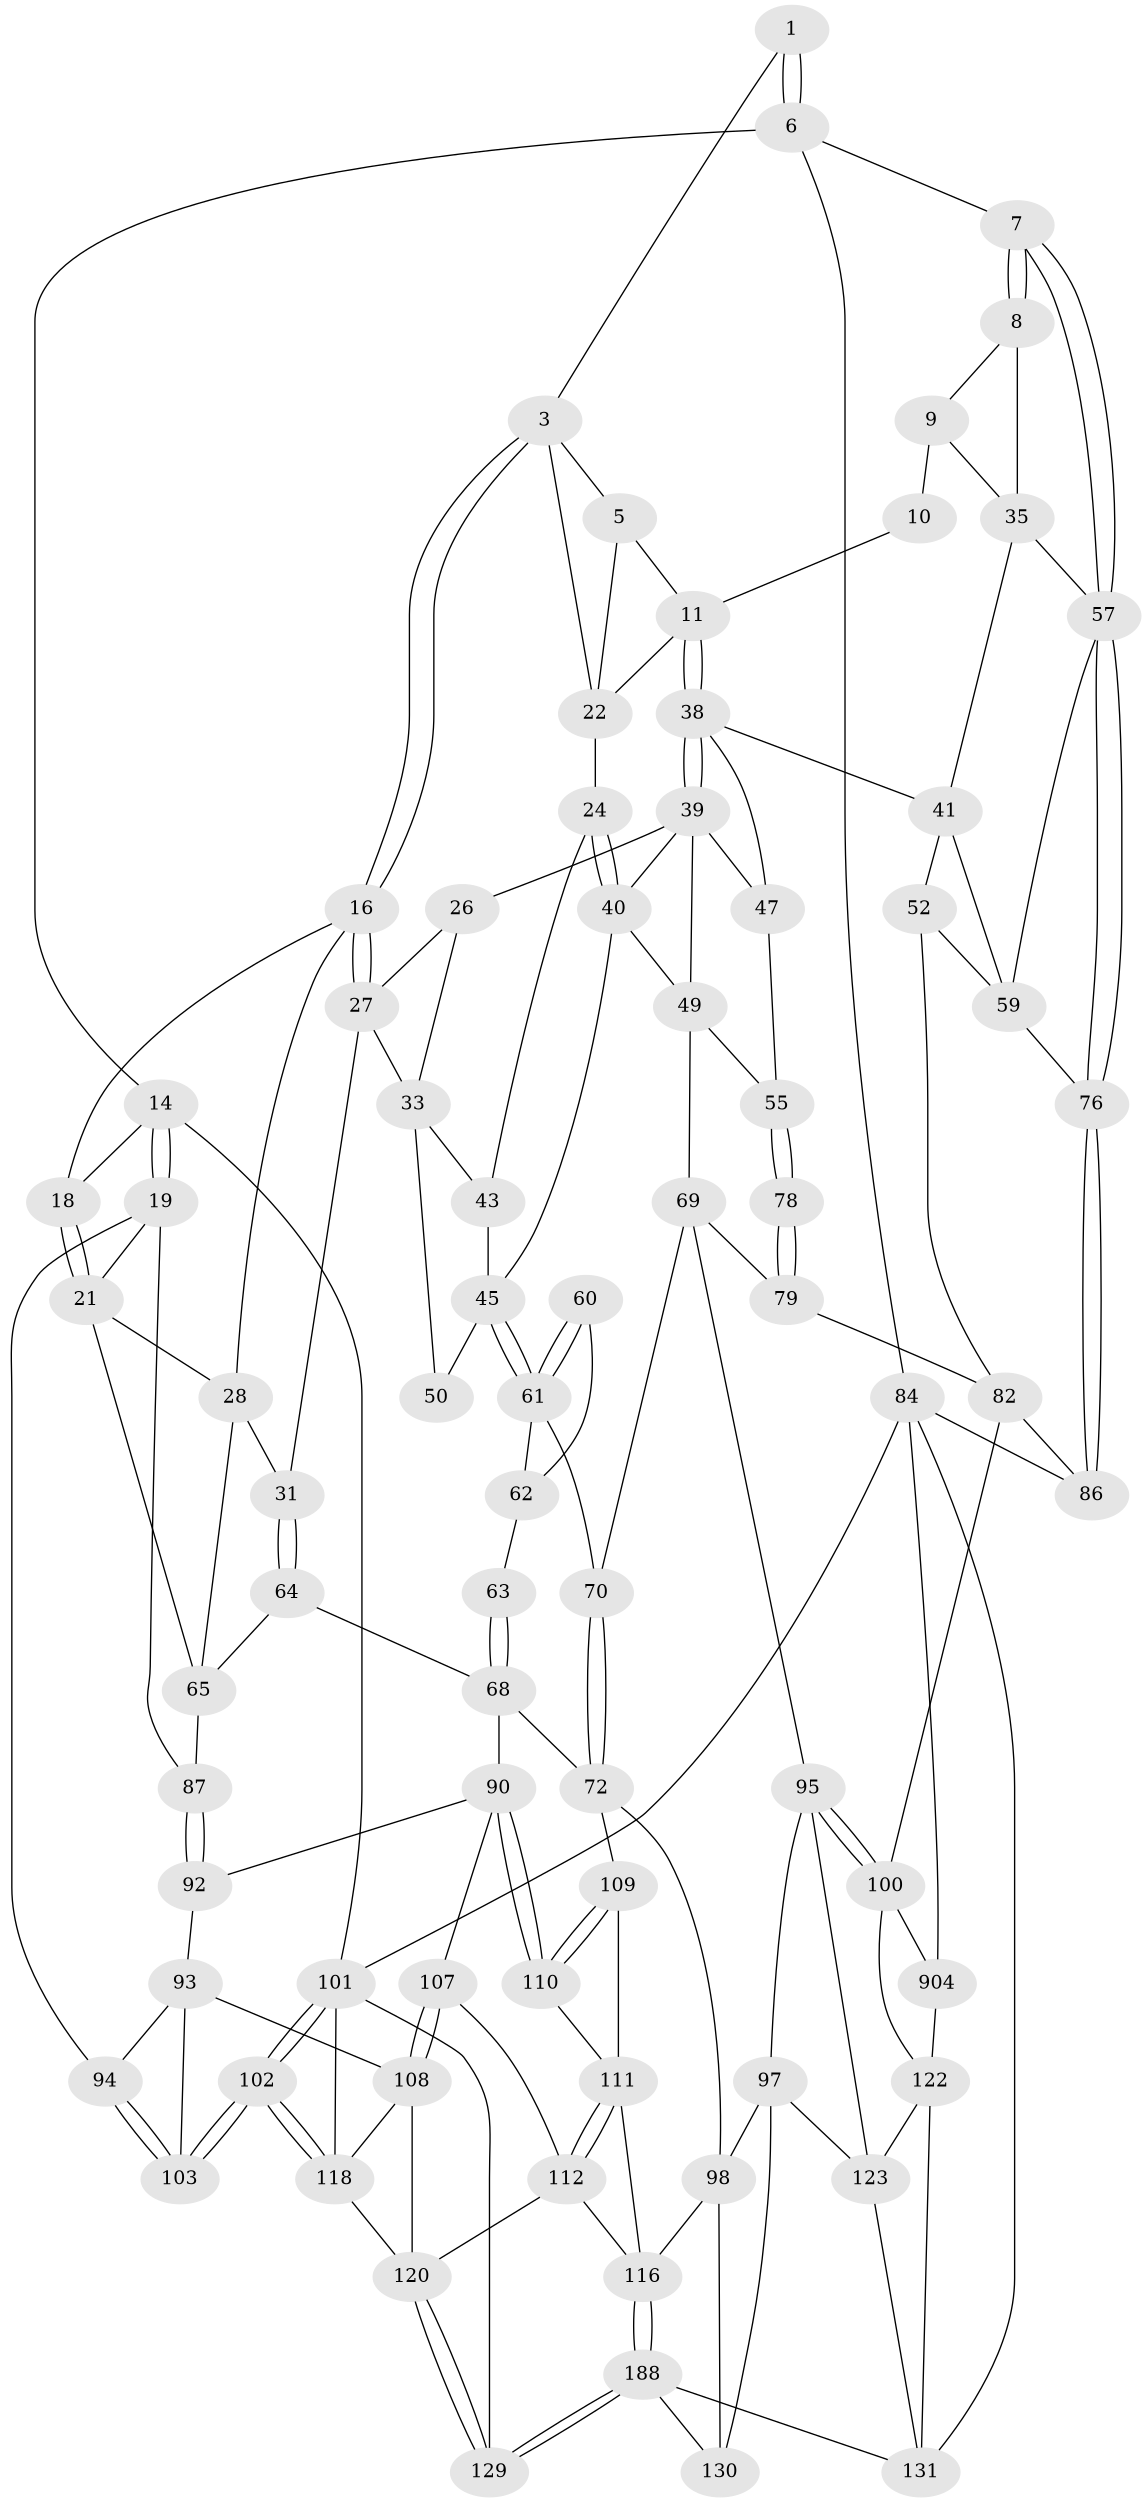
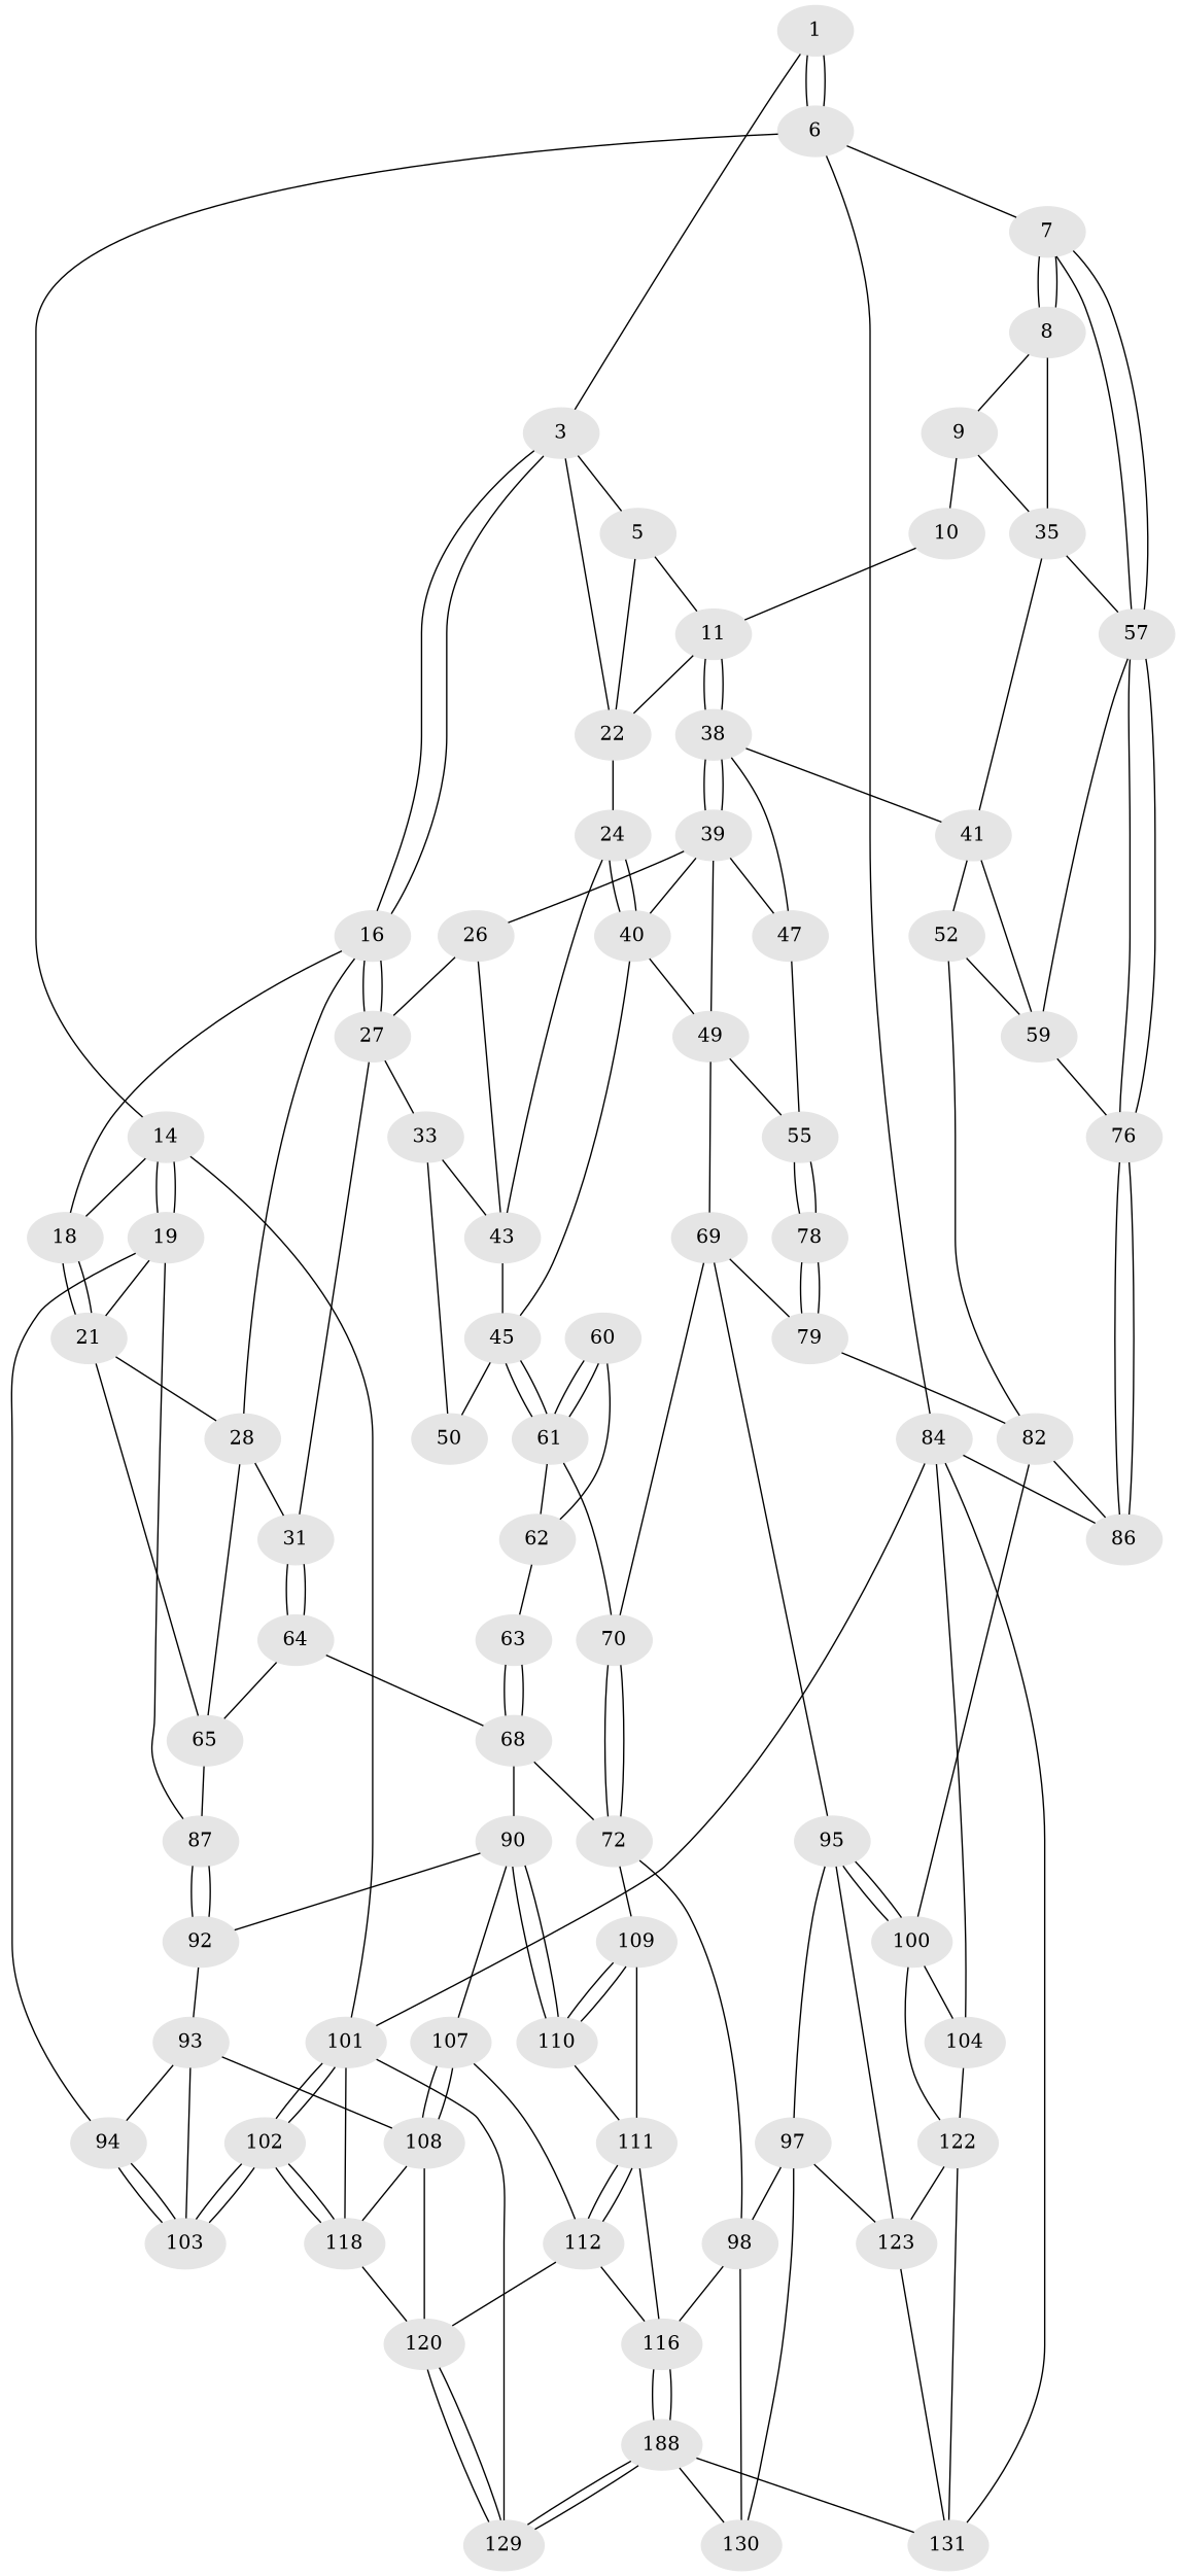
  graph {
    node [color=gray90 style=filled]
    1 [super="+2"]
    3 [super="+4"]
    6
    5 [super="+13"]
    16 [super="+17"]
    22 [super="+23"]
    7
    14 [super="+15"]
    84 [super="+85"]
    11 [super="+12"]
    18
    27 [super="+30"]
    28 [super="+32"]
    24 [super="+25"]
    38 [super="+42"]
    8
    57 [super="+58"]
    19 [super="+20"]
    101 [super="+132"]
    86 [super="+88"]
-   104 [label=904]
+   104
    131 [super="+133"]
    9 [super="+37"]
    35 [super="+36"]
    59 [super="+74"]
    76 [super="+77"]
    10
    41 [super="+51"]
    39 [super="+48"]
    47 [super="+54"]
    21 [super="+29"]
    87
    94
    102
    118 [super="+125"]
    129
    33 [super="+34"]
    31
    65 [super="+67"]
    92
    103
    40 [super="+44"]
    43
    26
    49 [super="+56"]
    45 [super="+46"]
    50
    64 [super="+66"]
    68 [super="+73"]
    52 [super="+75"]
    55
    69 [super="+80"]
    61 [super="+71"]
    82 [super="+89"]
    62
    70
    78 [super="+81"]
    79 [super="+83"]
    95 [super="+96"]
    100 [super="+105"]
    60
    63
    72 [super="+99"]
    90 [super="+91"]
    98 [super="+115"]
    109
    107
    110
    97 [super="+127"]
    123 [super="+126"]
    130
    116 [super="+117"]
    111 [super="+114"]
    122 [super="+124"]
    93 [super="+106"]
    108 [super="+119"]
    112 [super="+113"]
    120 [super="+121"]
    n79 [label=188 super="+134"]
    1 -- 3
    1 -- 6
    1 -- 6
    3 -- 5
    3 -- 16
    3 -- 16
    3 -- 22
    6 -- 7
    6 -- 14
    6 -- 84
    5 -- 22
    5 -- 11
    16 -- 18
    16 -- 27
    16 -- 27
    16 -- 28
    22 -- 24
    7 -- 8
    7 -- 8
    7 -- 57
    7 -- 57
    14 -- 18
    14 -- 19
    14 -- 19
    14 -- 101
    84 -- 101
    84 -- 86
    84 -- 104
    84 -- 131
    11 -- 22
    11 -- 38
    11 -- 38
    18 -- 21
    18 -- 21
    27 -- 33
    27 -- 31
    28 -- 31
    28 -- 65
    24 -- 40
    24 -- 40
    24 -- 43
    38 -- 41
    38 -- 39
    38 -- 39
    38 -- 47
    8 -- 9
    8 -- 35
    57 -- 59
    57 -- 76
    57 -- 76
    19 -- 21
    19 -- 87
    19 -- 94
    101 -- 102
    101 -- 102
    101 -- 118
    101 -- 129
    104 -- 122
    9 -- 35
    9 -- 10 [weight=2]
    35 -- 57
    35 -- 41
    59 -- 76
    76 -- 86 [weight=2]
    76 -- 86
    10 -- 11
    41 -- 59
    41 -- 52
    39 -- 47
    39 -- 40
    39 -- 26
    39 -- 49
    47 -- 55
    21 -- 28
    21 -- 65
    87 -- 92
    87 -- 92
    94 -- 103
    94 -- 103
    102 -- 118
    102 -- 118
    102 -- 103
    102 -- 103
    118 -- 120
    33 -- 43
    33 -- 50
    31 -- 64
    31 -- 64
    65 -- 87
    92 -- 93
    40 -- 49
    40 -- 45
    43 -- 45
    26 -- 27
-   26 -- 33
+   26 -- 43
    49 -- 55
    49 -- 69
    45 -- 50
    45 -- 61
    45 -- 61
    64 -- 65
    64 -- 68
    68 -- 72
    68 -- 90
    52 -- 59
    52 -- 82
    55 -- 78
    55 -- 78
    69 -- 70
    69 -- 79
    69 -- 95
    61 -- 62
    61 -- 70
    82 -- 86
    82 -- 100
    62 -- 63
    70 -- 72
    70 -- 72
    78 -- 79 [weight=2]
    78 -- 79
    79 -- 82
    95 -- 100
    95 -- 100
    95 -- 97
    95 -- 123
    100 -- 104
    100 -- 122
    60 -- 61
    60 -- 61
    60 -- 62
    63 -- 68
    63 -- 68
    72 -- 98
    72 -- 109
    90 -- 92
    90 -- 107
    90 -- 110
    90 -- 110
    98 -- 130
    98 -- 116
    109 -- 110
    109 -- 110
    109 -- 111
    107 -- 108
    107 -- 108
    107 -- 112
    110 -- 111
    97 -- 98
    97 -- 123
    97 -- 130
    123 -- 131
    116 -- n79
    116 -- n79
    111 -- 116
    111 -- 112
    111 -- 112
    122 -- 131
    122 -- 123
    93 -- 94
    93 -- 103
    93 -- 108
    108 -- 118
    108 -- 120
    112 -- 116
    112 -- 120
    120 -- 129
    120 -- 129
    n79 -- 131
    n79 -- 129
    n79 -- 129
    n79 -- 130
  }
